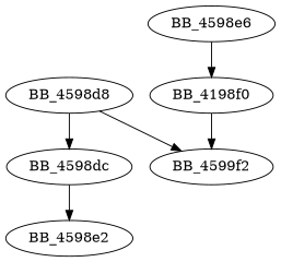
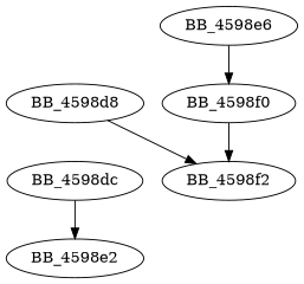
  digraph {
    BB_4598d8
    BB_4598dc
-   BB_4598f2 [label=BB_4599f2]
+   BB_4598f2
    BB_4598e2
    BB_4598e6
-   BB_4598f0 [label=BB_4198f0]
-   BB_4598d8 -> BB_4598dc
+   BB_4598f0
    BB_4598d8 -> BB_4598f2
    BB_4598dc -> BB_4598e2
    BB_4598e6 -> BB_4598f0
    BB_4598f0 -> BB_4598f2
  }
